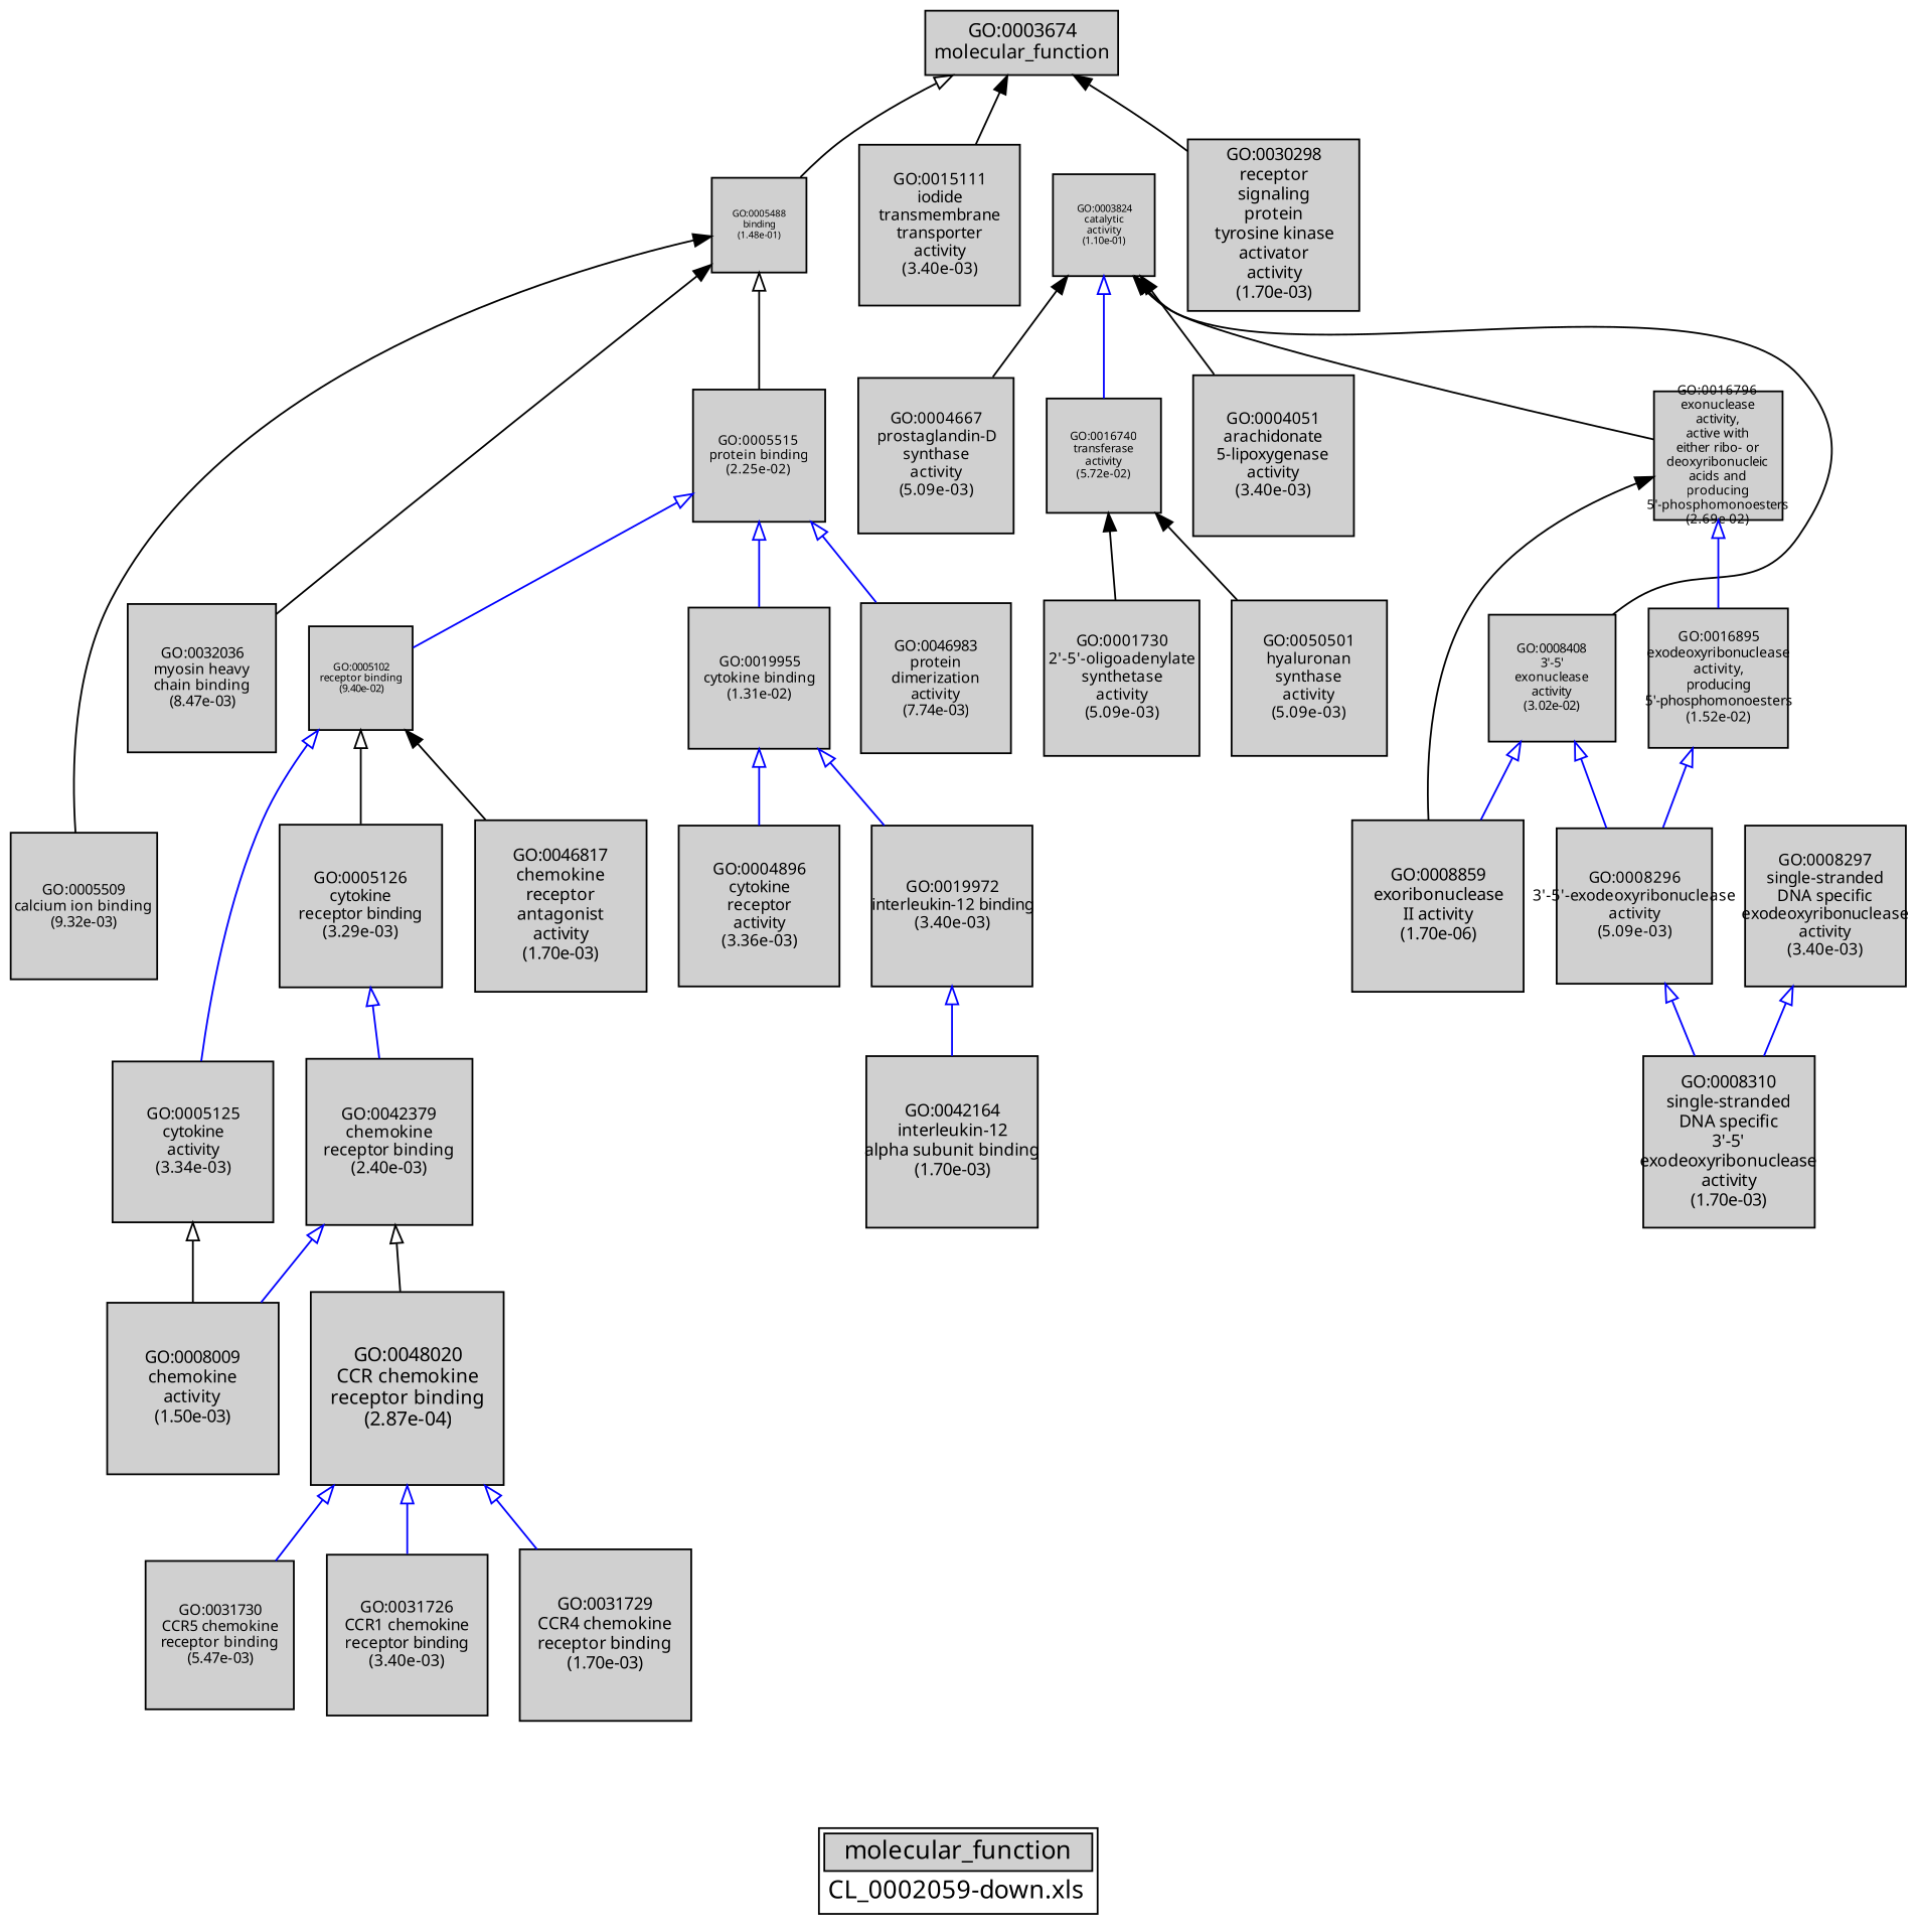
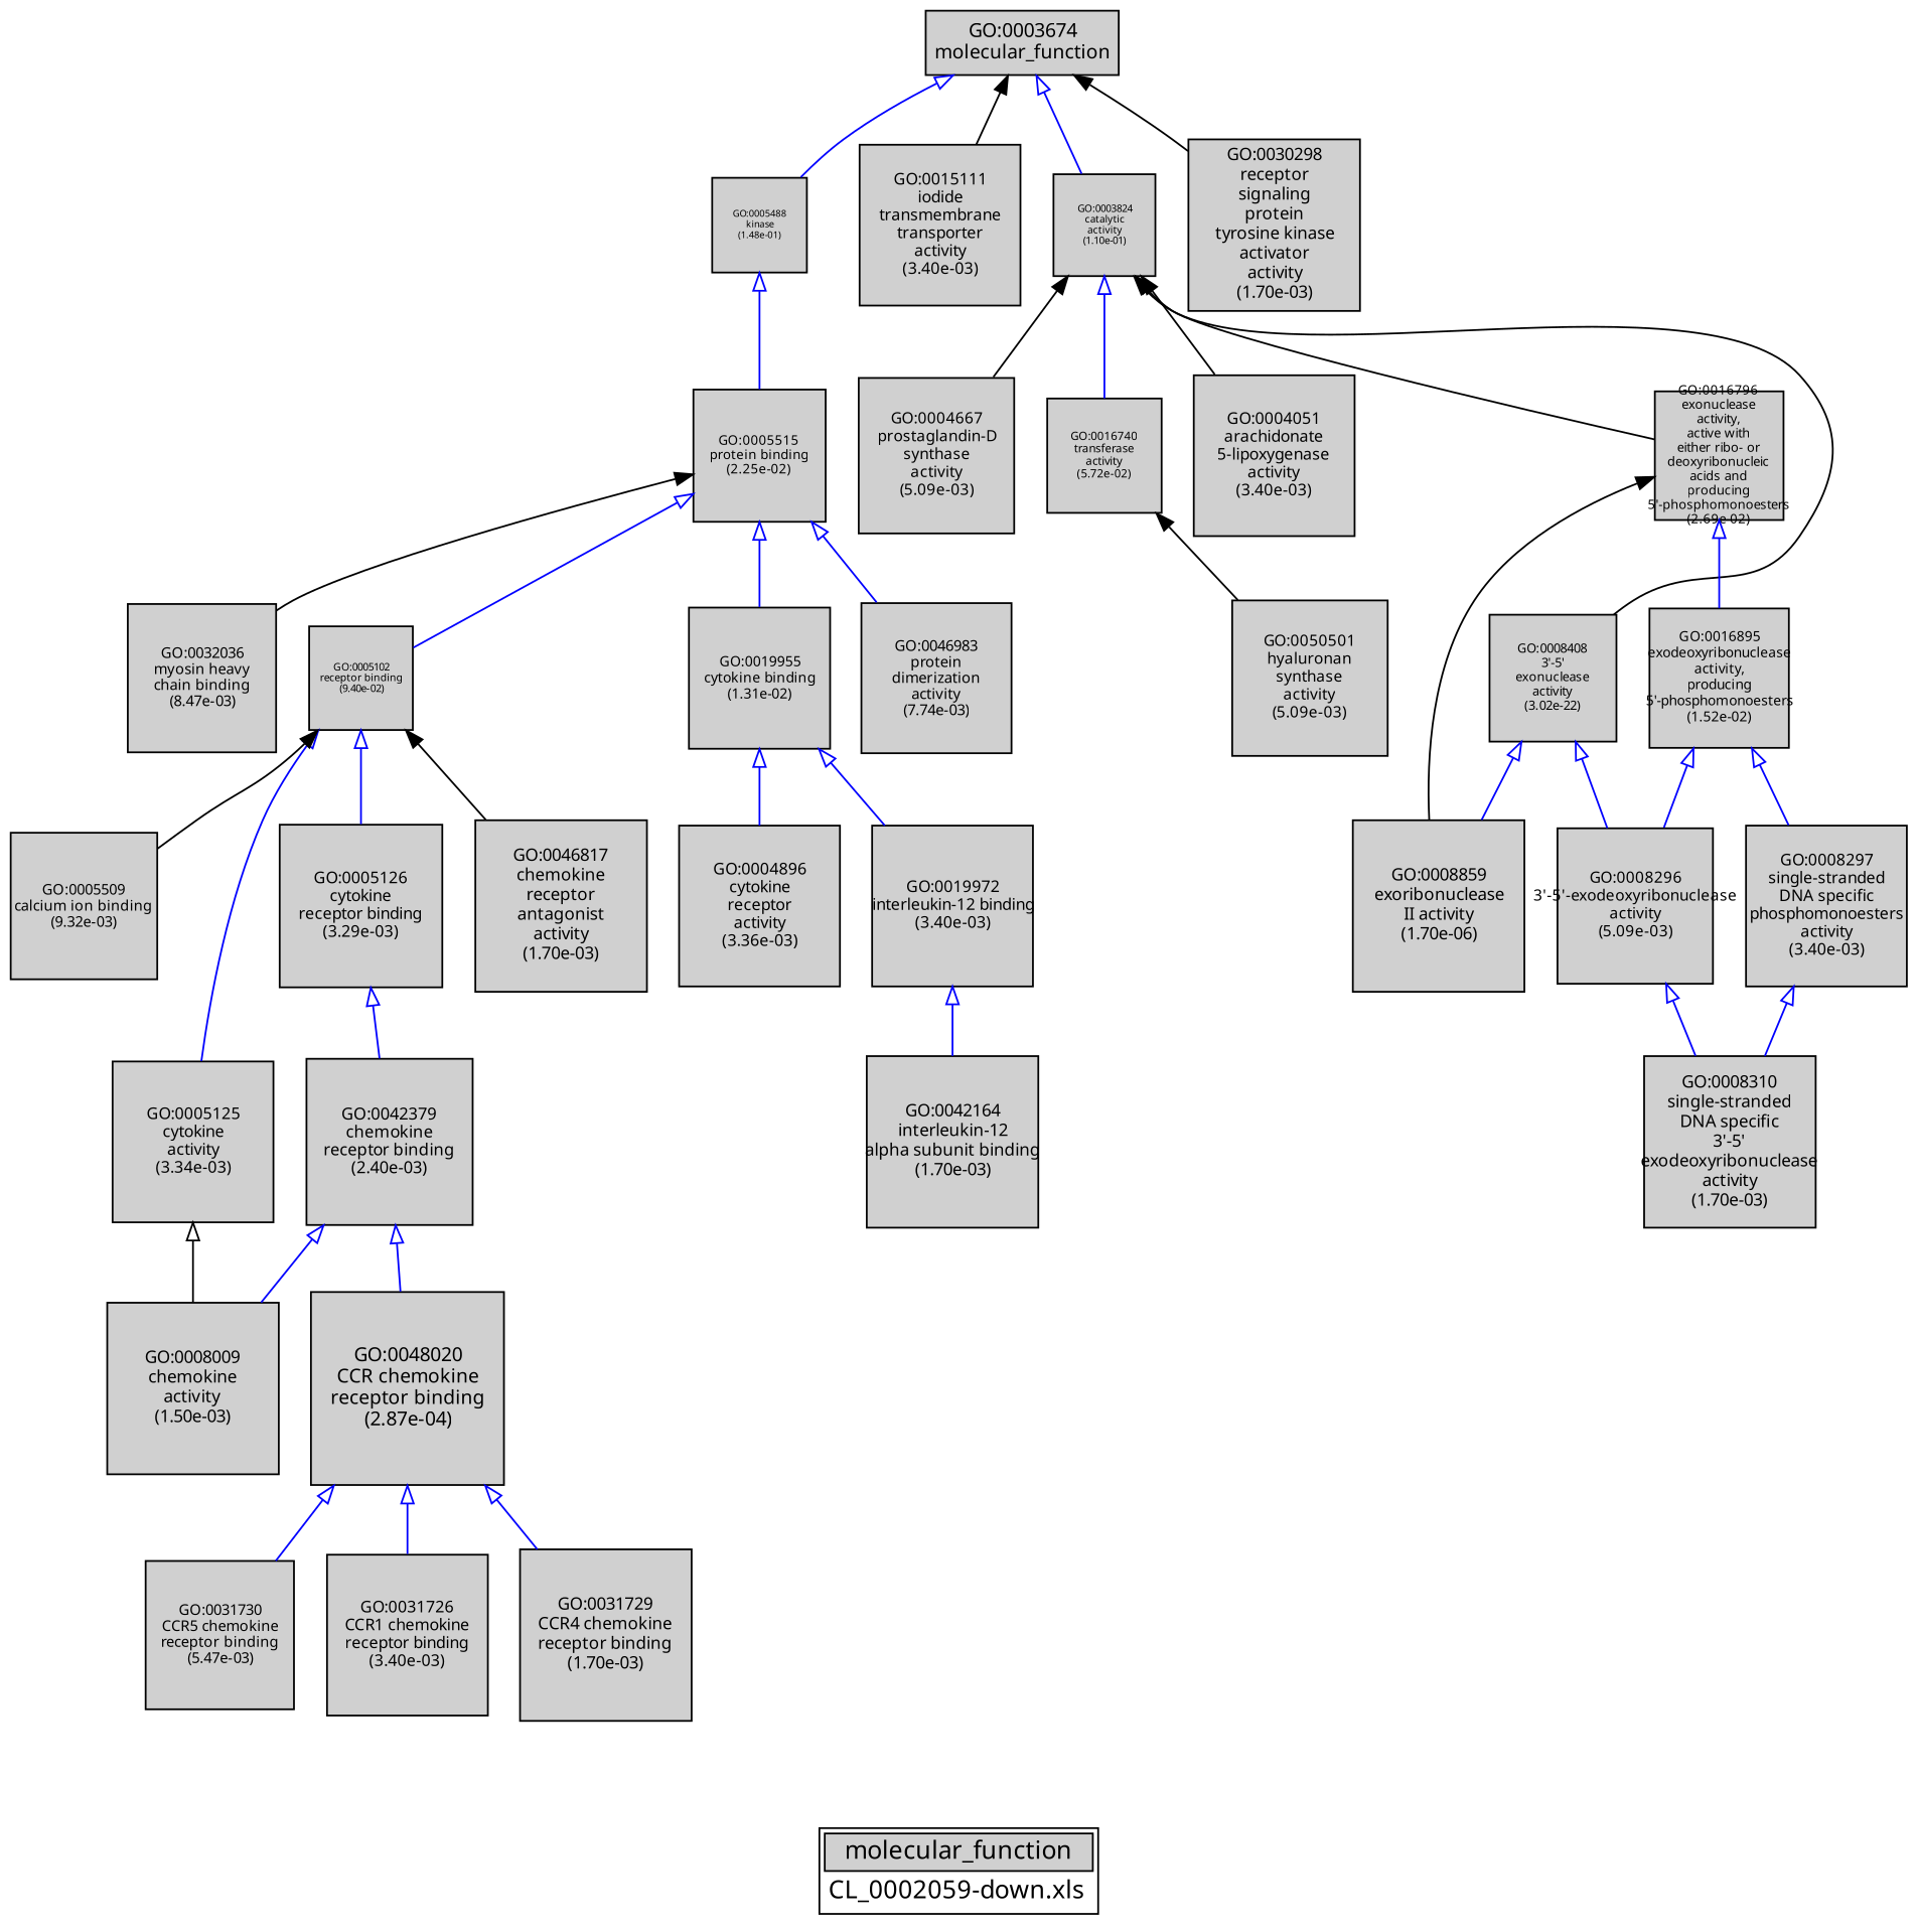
  digraph {
    bgcolor="#FFFFFF"
    fontname="Noto Sans"
    label=<<TABLE COLOR="black" BGCOLOR="white"><TR><TD COLSPAN="2" BGCOLOR="#D0D0D0"><FONT COLOR="black">molecular_function</FONT></TD></TR><TR><TD BORDER="0">CL_0002059-down.xls</TD></TR></TABLE>>
    node [color=black fillcolor="#D0D0D0" fixedsize=true fontcolor=black fontname="Noto Sans" fontsize=9.55637805528 shape=box style=filled]
    edge [arrowtail=empty color=blue dir=back fontname="Noto Sans" weight=5.0]
-   n1 [fontsize=5.26234320665 height=0.730881000923 label=<<TABLE BORDER="0"><TR><TD>GO:0005488<BR/>binding<BR/>(1.48e-01)</TD></TR></TABLE>> width=0.730881000923]
+   n1 [fontsize=5.26234320665 height=0.730881000923 label=<<TABLE BORDER="0"><TR><TD>GO:0005488<BR/>kinase<BR/>(1.48e-01)</TD></TR></TABLE>> width=0.730881000923]
    n2 [fontsize=9.05034969093 height=1.25699301263 label=<<TABLE BORDER="0"><TR><TD>GO:0005126<BR/>cytokine<BR/>receptor binding<BR/>(3.29e-03)</TD></TR></TABLE>> width=1.25699301263]
    n3 [fontsize=9.02590092234 height=1.25359735032 label=<<TABLE BORDER="0"><TR><TD>GO:0019972<BR/>interleukin-12 binding<BR/>(3.40e-03)</TD></TR></TABLE>> width=1.25359735032]
    n4 [fontsize=9.02590092234 height=1.25359735032 label=<<TABLE BORDER="0"><TR><TD>GO:0004051<BR/>arachidonate<BR/>5-lipoxygenase<BR/>activity<BR/>(3.40e-03)</TD></TR></TABLE>> width=1.25359735032]
    n5 [height=1.3272747299 label=<<TABLE BORDER="0"><TR><TD>GO:0046817<BR/>chemokine<BR/>receptor<BR/>antagonist<BR/>activity<BR/>(1.70e-03)</TD></TR></TABLE>> width=1.3272747299]
    n6 [fontsize=8.27378356898 height=1.1491366068 label=<<TABLE BORDER="0"><TR><TD>GO:0032036<BR/>myosin heavy<BR/>chain binding<BR/>(8.47e-03)</TD></TR></TABLE>> width=1.1491366068]
    n7 [fontsize=9.6468632306 height=1.33984211536 label=<<TABLE BORDER="0"><TR><TD>GO:0008009<BR/>chemokine<BR/>activity<BR/>(1.50e-03)</TD></TR></TABLE>> width=1.33984211536]
    n8 [fontsize=8.70088810374 height=1.20845668108 label=<<TABLE BORDER="0"><TR><TD>GO:0050501<BR/>hyaluronan<BR/>synthase<BR/>activity<BR/>(5.09e-03)</TD></TR></TABLE>> width=1.20845668108]
    n9 [fontsize=9.03792526268 height=1.25526739759 label=<<TABLE BORDER="0"><TR><TD>GO:0005125<BR/>cytokine<BR/>activity<BR/>(3.34e-03)</TD></TR></TABLE>> width=1.25526739759]
    n10 [fontsize=9.29612034924 height=1.29112782628 label=<<TABLE BORDER="0"><TR><TD>GO:0042379<BR/>chemokine<BR/>receptor binding<BR/>(2.40e-03)</TD></TR></TABLE>> width=1.29112782628]
    n11 [fontsize=8.27378356898 height=1.1491366068 label=<<TABLE BORDER="0"><TR><TD>GO:0031730<BR/>CCR5 chemokine<BR/>receptor binding<BR/>(5.47e-03)</TD></TR></TABLE>> width=1.1491366068]
    n12 [height=1.3272747299 label=<<TABLE BORDER="0"><TR><TD>GO:0008310<BR/>single-stranded<BR/>DNA specific<BR/>3'-5'<BR/>exodeoxyribonuclease<BR/>activity<BR/>(1.70e-03)</TD></TR></TABLE>> width=1.3272747299]
-   n13 [fontsize=8.70088810374 height=1.20845668108 label=<<TABLE BORDER="0"><TR><TD>GO:0001730<BR/>2'-5'-oligoadenylate<BR/>synthetase<BR/>activity<BR/>(5.09e-03)</TD></TR></TABLE>> width=1.20845668108]
    n14 [fontsize=8.35035533265 height=1.15977157398 label=<<TABLE BORDER="0"><TR><TD>GO:0046983<BR/>protein<BR/>dimerization<BR/>activity<BR/>(7.74e-03)</TD></TR></TABLE>> width=1.15977157398]
-   n15 [fontsize=7.09705059378 height=0.985701471358 label=<<TABLE BORDER="0"><TR><TD>GO:0008408<BR/>3'-5'<BR/>exonuclease<BR/>activity<BR/>(3.02e-02)</TD></TR></TABLE>> width=0.985701471358]
-   n16 [fontsize=9.02590092234 height=1.25359735032 label=<<TABLE BORDER="0"><TR><TD>GO:0008297<BR/>single-stranded<BR/>DNA specific<BR/>exodeoxyribonuclease<BR/>activity<BR/>(3.40e-03)</TD></TR></TABLE>> width=1.25359735032]
+   n15 [fontsize=7.09705059378 height=0.985701471358 label=<<TABLE BORDER="0"><TR><TD>GO:0008408<BR/>3'-5'<BR/>exonuclease<BR/>activity<BR/>(3.02e-22)</TD></TR></TABLE>> width=0.985701471358]
+   n16 [fontsize=9.02590092234 height=1.25359735032 label=<<TABLE BORDER="0"><TR><TD>GO:0008297<BR/>single-stranded<BR/>DNA specific<BR/>phosphomonoesters<BR/>activity<BR/>(3.40e-03)</TD></TR></TABLE>> width=1.25359735032]
    n17 [fontsize=8.70088810374 height=1.20845668108 label=<<TABLE BORDER="0"><TR><TD>GO:0004667<BR/>prostaglandin-D<BR/>synthase<BR/>activity<BR/>(5.09e-03)</TD></TR></TABLE>> width=1.20845668108]
    n18 [fontsize=10.8 label=<<TABLE BORDER="0"><TR><TD>GO:0003674<BR/>molecular_function</TD></TR></TABLE>> width=1.5]
    n19 [fontsize=5.84718730731 height=0.812109348238 label=<<TABLE BORDER="0"><TR><TD>GO:0005102<BR/>receptor binding<BR/>(9.40e-02)</TD></TR></TABLE>> width=0.812109348238]
    n20 [fontsize=7.38587534077 height=1.02581601955 label=<<TABLE BORDER="0"><TR><TD>GO:0005515<BR/>protein binding<BR/>(2.25e-02)</TD></TR></TABLE>> width=1.02581601955]
    n21 [fontsize=9.02590092234 height=1.25359735032 label=<<TABLE BORDER="0"><TR><TD>GO:0015111<BR/>iodide<BR/>transmembrane<BR/>transporter<BR/>activity<BR/>(3.40e-03)</TD></TR></TABLE>> width=1.25359735032]
    n22 [fontsize=5.6569869013 height=0.785692625181 label=<<TABLE BORDER="0"><TR><TD>GO:0003824<BR/>catalytic<BR/>activity<BR/>(1.10e-01)</TD></TR></TABLE>> width=0.785692625181]
    n23 [height=1.3272747299 label=<<TABLE BORDER="0"><TR><TD>GO:0042164<BR/>interleukin-12<BR/>alpha subunit binding<BR/>(1.70e-03)</TD></TR></TABLE>> width=1.3272747299]
    n24 [fontsize=8.19065314524 height=1.13759071462 label=<<TABLE BORDER="0"><TR><TD>GO:0005509<BR/>calcium ion binding<BR/>(9.32e-03)</TD></TR></TABLE>> width=1.13759071462]
    n25 [height=1.3272747299 label=<<TABLE BORDER="0"><TR><TD>GO:0030298<BR/>receptor<BR/>signaling<BR/>protein<BR/>tyrosine kinase<BR/>activator<BR/>activity<BR/>(1.70e-03)</TD></TR></TABLE>> width=1.3272747299]
    n26 [fontsize=7.2126263986 height=1.00175366647 label=<<TABLE BORDER="0"><TR><TD>GO:0016796<BR/>exonuclease<BR/>activity,<BR/>active with<BR/>either ribo- or<BR/>deoxyribonucleic<BR/>acids and<BR/>producing<BR/>5'-phosphomonoesters<BR/>(2.69e-02)</TD></TR></TABLE>> width=1.00175366647]
    n27 [fontsize=7.88876927976 height=1.09566239997 label=<<TABLE BORDER="0"><TR><TD>GO:0019955<BR/>cytokine binding<BR/>(1.31e-02)</TD></TR></TABLE>> width=1.09566239997]
    n28 [fontsize=9.02590092234 height=1.25359735032 label=<<TABLE BORDER="0"><TR><TD>GO:0031726<BR/>CCR1 chemokine<BR/>receptor binding<BR/>(3.40e-03)</TD></TR></TABLE>> width=1.25359735032]
    n29 [fontsize=10.8 height=1.5 label=<<TABLE BORDER="0"><TR><TD>GO:0048020<BR/>CCR chemokine<BR/>receptor binding<BR/>(2.87e-04)</TD></TR></TABLE>> width=1.5]
    n30 [height=1.3272747299 label=<<TABLE BORDER="0"><TR><TD>GO:0031729<BR/>CCR4 chemokine<BR/>receptor binding<BR/>(1.70e-03)</TD></TR></TABLE>> width=1.3272747299]
    n31 [fontsize=9.03462029479 height=1.25480837428 label=<<TABLE BORDER="0"><TR><TD>GO:0004896<BR/>cytokine<BR/>receptor<BR/>activity<BR/>(3.36e-03)</TD></TR></TABLE>> width=1.25480837428]
    n32 [height=1.3272747299 label=<<TABLE BORDER="0"><TR><TD>GO:0008859<BR/>exoribonuclease<BR/>II activity<BR/>(1.70e-06)</TD></TR></TABLE>> width=1.3272747299]
    n33 [fontsize=6.42224157818 height=0.89197799697 label=<<TABLE BORDER="0"><TR><TD>GO:0016740<BR/>transferase<BR/>activity<BR/>(5.72e-02)</TD></TR></TABLE>> width=0.89197799697]
    n34 [fontsize=8.70088810374 height=1.20845668108 label=<<TABLE BORDER="0"><TR><TD>GO:0008296<BR/>3'-5'-exodeoxyribonuclease<BR/>activity<BR/>(5.09e-03)</TD></TR></TABLE>> width=1.20845668108]
    n35 [fontsize=7.75454364076 height=1.07701995011 label=<<TABLE BORDER="0"><TR><TD>GO:0016895<BR/>exodeoxyribonuclease<BR/>activity,<BR/>producing<BR/>5'-phosphomonoesters<BR/>(1.52e-02)</TD></TR></TABLE>> width=1.07701995011]
    subgraph sub_1 {
      n1
      n2
      n3
      n4
      n5
      n6
      n7
      n8
      n9
      n10
      n11
      n12
-     n13
      n14
      n15
      n16
      n17
      n18
      n19
      n20
      n21
      n22
      n23
      n24
      n25
      n26
      n27
      n28
      n29
      n30
      n31
      n32
      n33
      n34
      n35
    }
    subgraph sub_2 {
      n4
      n5
      n6
      n8
-     n13
      n17
      n21
      n24
      n25
      subgraph sub_3 {
        subgraph sub_4 {
        }
        subgraph sub_5 {
        }
      }
      subgraph sub_6 {
      }
      subgraph sub_7 {
        n1
        n2
        n3
        n7
        n9
        n10
        n11
        n12
        n14
        n15
        n16
        n18
        n19
        n20
        n22
        n23
        n26
        n27
        n28
        n29
        n30
        n31
        n32
        n33
        n34
        n35
      }
    }
-   n1 -> n20 [color=black]
-   n1 -> n24 [weight=1 arrowtail="" color=""]
+   n1 -> n20
+   n19 -> n24 [weight=1 arrowtail="" color=""]
    n2 -> n10
    n3 -> n23
    n9 -> n7 [color=black]
    n10 -> n7
-   n10 -> n29 [color=black]
+   n10 -> n29
    n15 -> n32
    n15 -> n34
    n16 -> n12
-   n18 -> n1 [color=black]
+   n18 -> n1
    n18 -> n21 [weight=1 arrowtail="" color=""]
+   n18 -> n22
    n18 -> n25 [weight=1 arrowtail="" color=""]
-   n19 -> n2 [color=black]
+   n19 -> n2
    n19 -> n5 [weight=1 arrowtail="" color=""]
    n19 -> n9
-   n1 -> n6 [weight=1 arrowtail="" color=""]
+   n20 -> n6 [weight=1 arrowtail="" color=""]
    n20 -> n14
    n20 -> n19
    n20 -> n27
    n22 -> n4 [weight=1 arrowtail="" color=""]
    n22 -> n15 [weight=1 arrowtail="" color=""]
    n22 -> n17 [weight=1 arrowtail="" color=""]
    n22 -> n26 [weight=1 arrowtail="" color=""]
    n22 -> n33
    n26 -> n32 [weight=1 arrowtail="" color=""]
    n26 -> n35
    n27 -> n3
    n27 -> n31
    n29 -> n11
    n29 -> n28
    n29 -> n30
    n33 -> n8 [weight=1 arrowtail="" color=""]
-   n33 -> n13 [weight=1 arrowtail="" color=""]
    n34 -> n12
+   n35 -> n16
    n35 -> n34
  }
